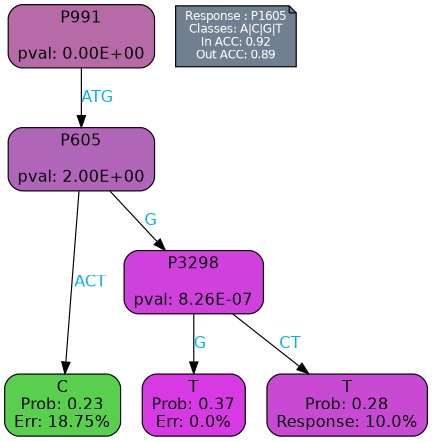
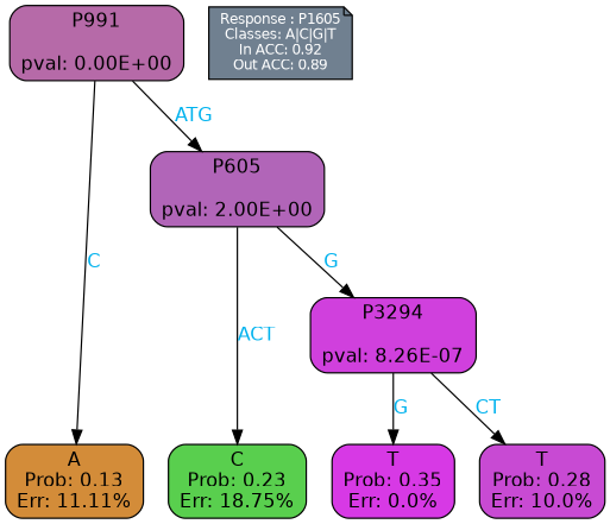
  digraph {
    ranksep=equally
    splines=polylines
    node [color=black fontname=helvetica shape=box style="filled, rounded"]
    edge [fontcolor=deepskyblue2 fontname=helvetica]
    n1 [fillcolor="#59cf4e" label="C\nProb: 0.23\nErr: 18.75%"]
-   n2 [fillcolor="#d739e5" label="T\nProb: 0.37\nErr: 0.0%"]
-   n3 [fillcolor="#c84ad3" label="T\nProb: 0.28\nResponse: 10.0%"]
+   n2 [fillcolor="#d739e5" label="T\nProb: 0.35\nErr: 0.0%"]
+   n3 [fillcolor="#c84ad3" label="T\nProb: 0.28\nErr: 10.0%"]
+   n4 [fillcolor="#d38c39" label="A\nProb: 0.13\nErr: 11.11%"]
    n5 [align=left fillcolor=slategray fontcolor=white fontsize=10 label="Response : P1605\nClasses: A|C|G|T\nIn ACC: 0.92\nOut ACC: 0.89\n" shape=note style=filled]
    n6 [fillcolor="#b66aa8" label="P991\n\npval: 0.00E+00"]
    n7 [fillcolor="#b165b8" label="P605\n\npval: 2.00E+00"]
-   n8 [fillcolor="#d040dd" label="P3298\n\npval: 8.26E-07"]
+   n8 [fillcolor="#d040dd" label="P3294\n\npval: 8.26E-07"]
    subgraph sub_1 {
      rank=same
      n1
      n2
      n3
+     n4
    }
    subgraph sub_2 {
      rank=same
      n5
      n6
    }
+   n6 -> n4 [label=C]
    n6 -> n7 [label=ATG]
    n7 -> n1 [label=ACT]
    n7 -> n8 [label=G]
    n8 -> n2 [label=G]
    n8 -> n3 [label=CT]
  }
